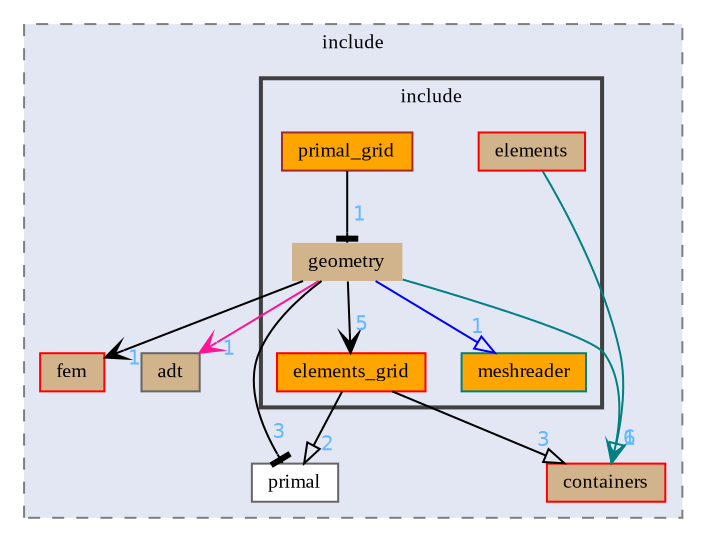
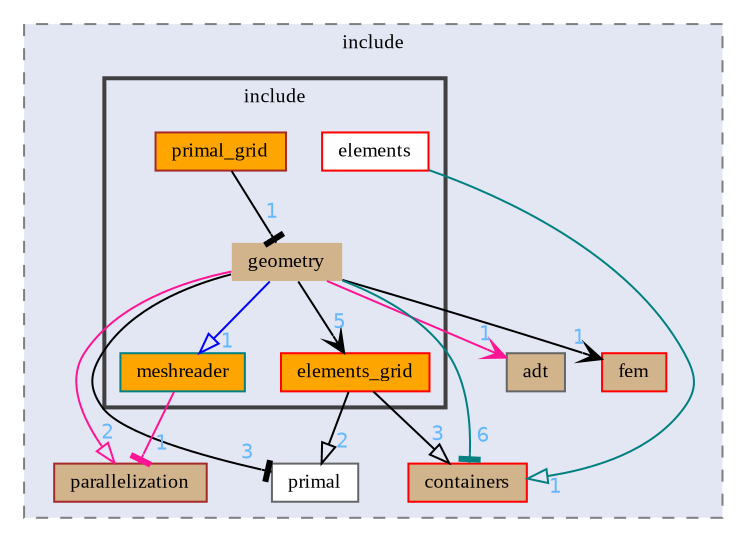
  digraph {
    compound=true
    fontname="Liberation Serif"
    node [color=red fillcolor=tan fontname="Liberation Serif" fontsize=10 shape=box style=filled]
    edge [arrowhead=onormal color=black fontcolor=steelblue1 fontname="Liberation Serif" fontsize=10 headlabel=1 labeldistance=1.5 labelfontname=Helvetica labelfontsize=10]
    n1 [height=0.2 label=geometry shape=plaintext width=0.4]
    n2 [fillcolor=orange height=0.2 label=elements_grid width=0.4]
-   n3 [height=0.2 label=elements width=0.4]
+   n3 [fillcolor=white height=0.2 label=elements width=0.4]
    n4 [color=teal fillcolor=orange height=0.2 label=meshreader width=0.4]
    n5 [color=brown fillcolor=orange height=0.2 label=primal_grid width=0.4]
    n6 [height=0.2 label=fem width=0.4]
    n7 [color=gray40 height=0.2 label=adt width=0.4]
+   n8 [color=brown height=0.2 label=parallelization width=0.4]
    n9 [height=0.2 label=containers width=0.4]
    n10 [color=gray40 fillcolor=white height=0.2 label=primal width=0.4]
    subgraph cluster_1 {
      bgcolor="#e3e7f4"
      fontsize=10
      label=include
      pencolor=grey50
      style="filled,dashed"
      n6
      n7
+     n8
      n9
      n10
      subgraph cluster_2 {
        bgcolor="#e3e7f4"
        fontsize=10
        label=include
        pencolor=grey25
        style="filled,bold"
        n1
        n2
        n3
        n4
        n5
      }
    }
    n1 -> n2 [arrowhead=vee headlabel=5]
    n1 -> n4 [color=blue]
    n1 -> n6 [arrowhead=vee]
    n1 -> n7 [arrowhead=vee color=deeppink]
-   n1 -> n9 [arrowhead=vee color=teal headlabel=6]
+   n1 -> n8 [color=deeppink headlabel=2]
+   n1 -> n9 [arrowhead=tee color=teal headlabel=6]
    n1 -> n10 [arrowhead=tee headlabel=3]
    n2 -> n9 [headlabel=3]
    n2 -> n10 [headlabel=2]
    n3 -> n9 [color=teal]
+   n4 -> n8 [arrowhead=tee color=deeppink]
    n5 -> n1 [arrowhead=tee]
  }
